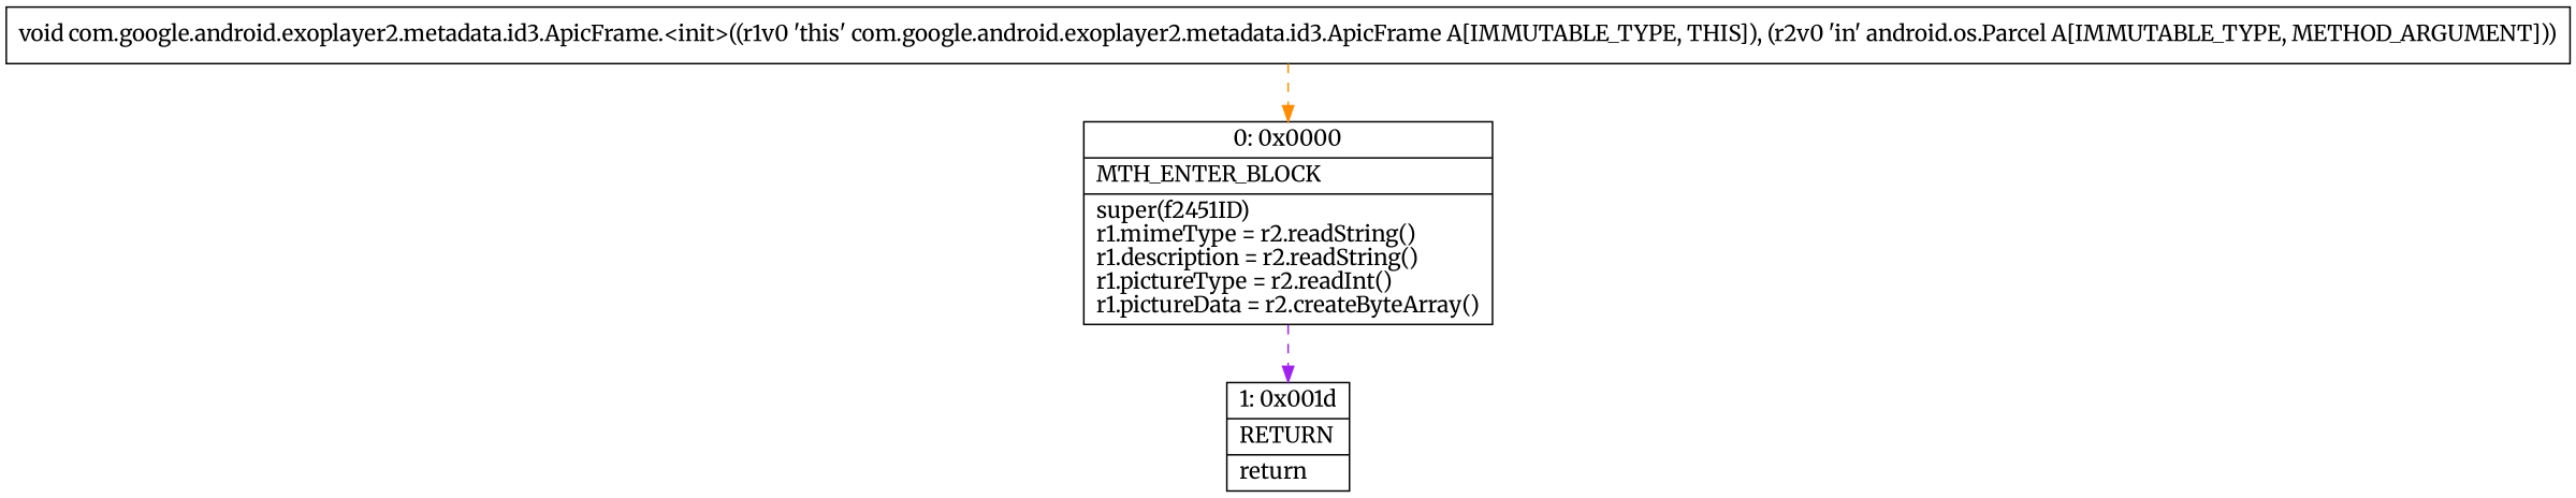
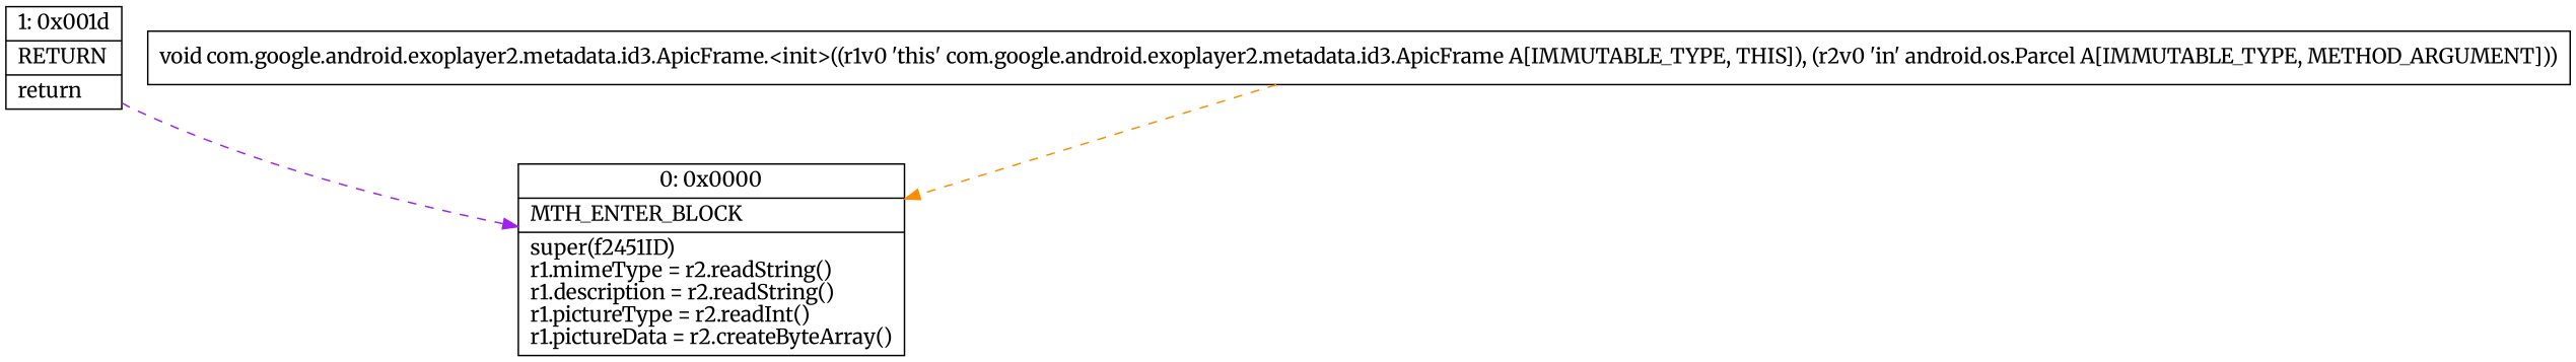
  digraph {
    fontname=Merriweather
    node [shape=record fontname=Merriweather]
    edge [style=dashed fontname=Merriweather]
    n1 [label="{0\:\ 0x0000|MTH_ENTER_BLOCK\l|super(f2451ID)\lr1.mimeType = r2.readString()\lr1.description = r2.readString()\lr1.pictureType = r2.readInt()\lr1.pictureData = r2.createByteArray()\l}"]
    n2 [label="{1\:\ 0x001d|RETURN\l|return\l}"]
    n3 [label="{void com.google.android.exoplayer2.metadata.id3.ApicFrame.\<init\>((r1v0 'this' com.google.android.exoplayer2.metadata.id3.ApicFrame A[IMMUTABLE_TYPE, THIS]), (r2v0 'in' android.os.Parcel A[IMMUTABLE_TYPE, METHOD_ARGUMENT])) }"]
-   n1 -> n2 [color=purple]
+   n2 -> n1 [color=purple]
    n3 -> n1 [color=darkorange]
  }
